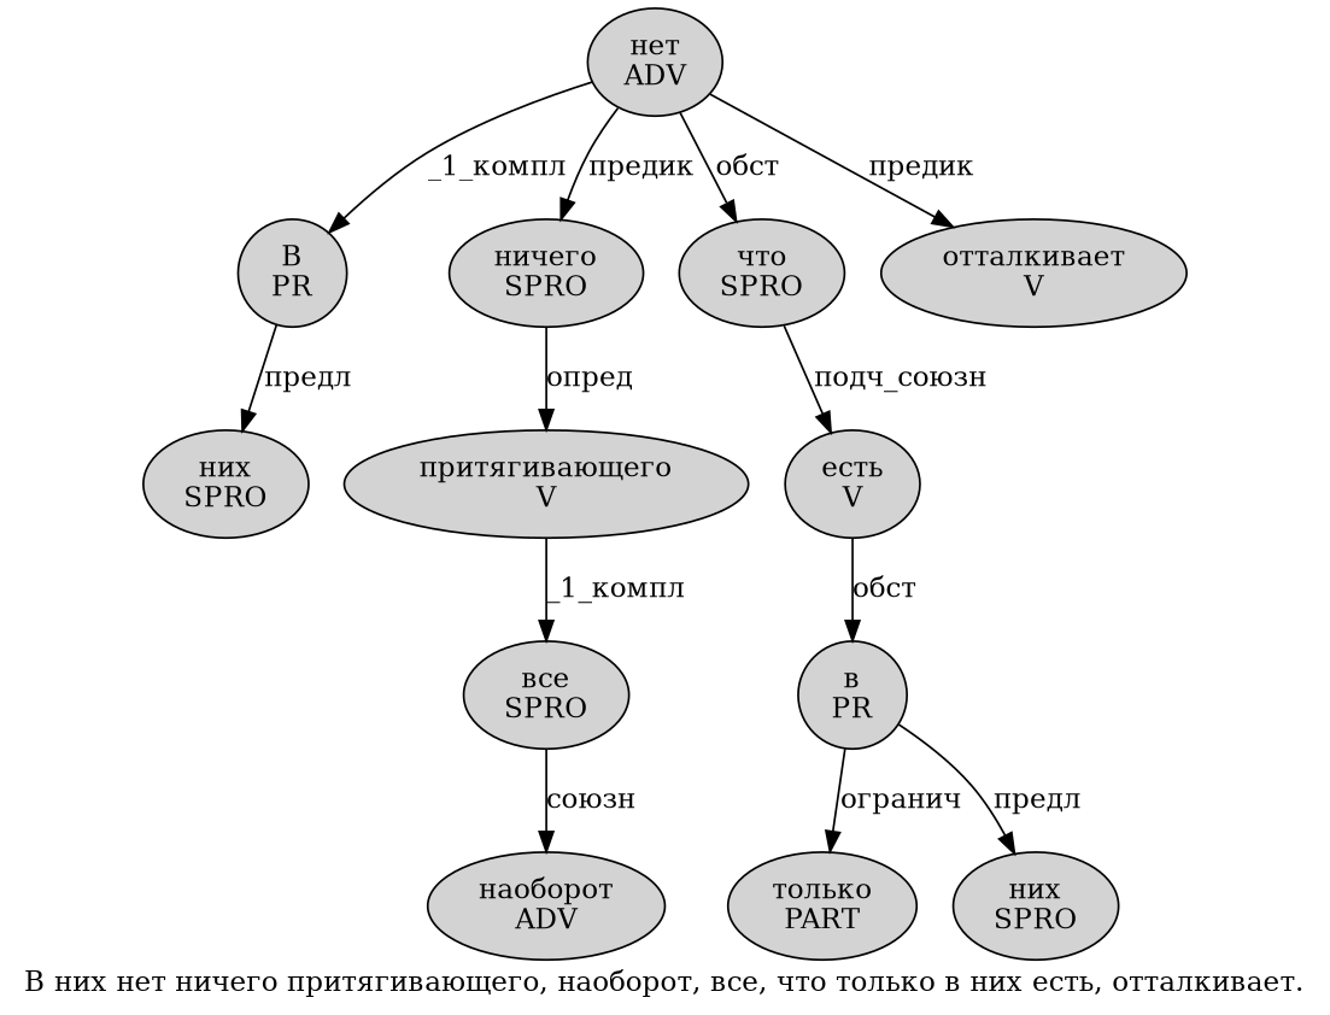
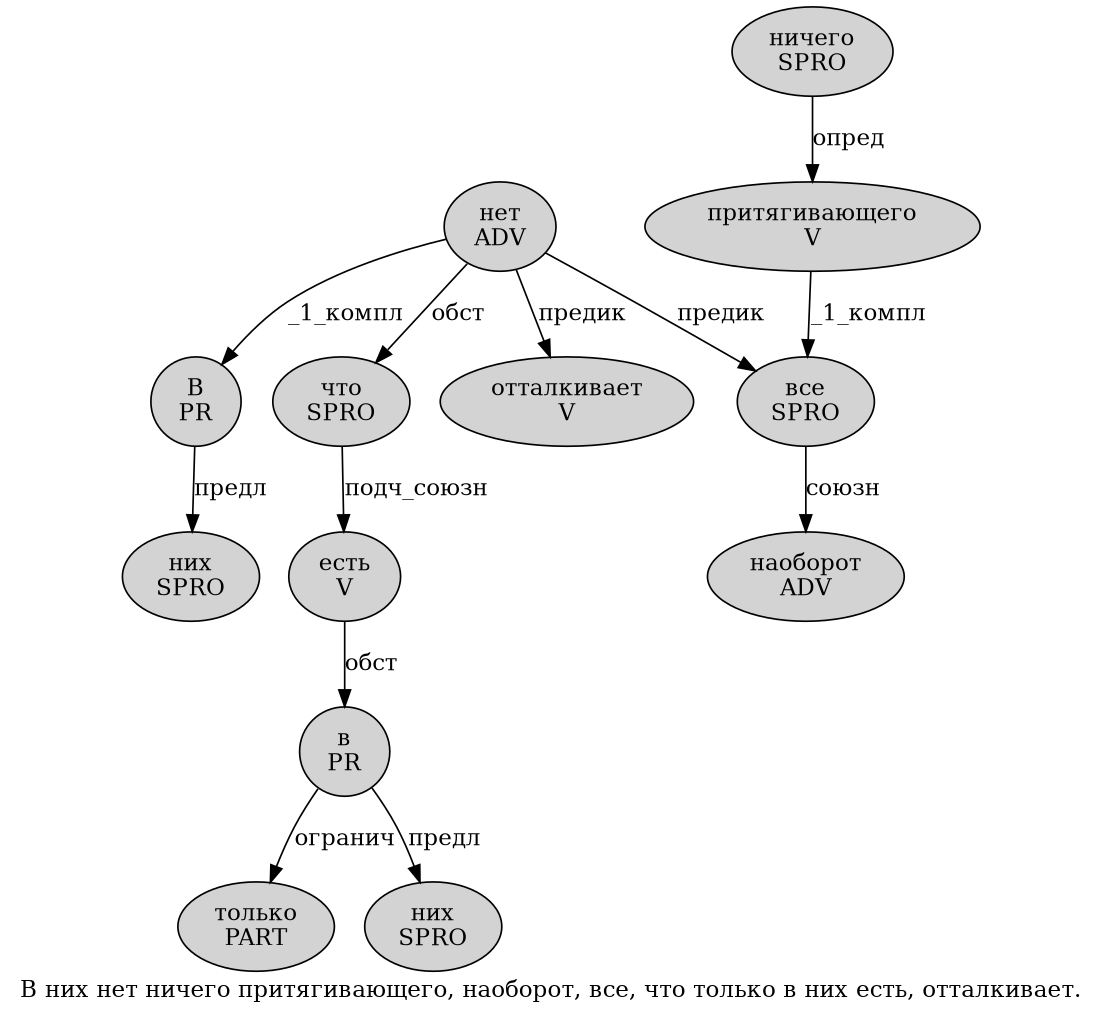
  digraph {
    label="В них нет ничего притягивающего, наоборот, все, что только в них есть, отталкивает."
    node [fillcolor=lightgray penwidth=1 shape=ellipse style=filled]
    n1 [label="В\nPR"]
    n2 [label="них\nSPRO"]
    n3 [label="нет\nADV"]
    n4 [label="ничего\nSPRO"]
    n5 [label="что\nSPRO"]
    n6 [label="отталкивает\nV"]
    n7 [label="притягивающего\nV"]
    n8 [label="есть\nV"]
    n9 [label="все\nSPRO"]
    n10 [label="наоборот\nADV"]
    n11 [label="в\nPR"]
    n12 [label="только\nPART"]
    n13 [label="них\nSPRO"]
    n1 -> n2 [label="предл"]
    n3 -> n1 [label="_1_компл"]
-   n3 -> n4 [label="предик"]
+   n3 -> n9 [label="предик"]
    n3 -> n5 [label="обст"]
    n3 -> n6 [label="предик"]
    n4 -> n7 [label="опред"]
    n5 -> n8 [label="подч_союзн"]
    n7 -> n9 [label="_1_компл"]
    n8 -> n11 [label="обст"]
    n9 -> n10 [label="союзн"]
    n11 -> n12 [label="огранич"]
    n11 -> n13 [label="предл"]
  }
